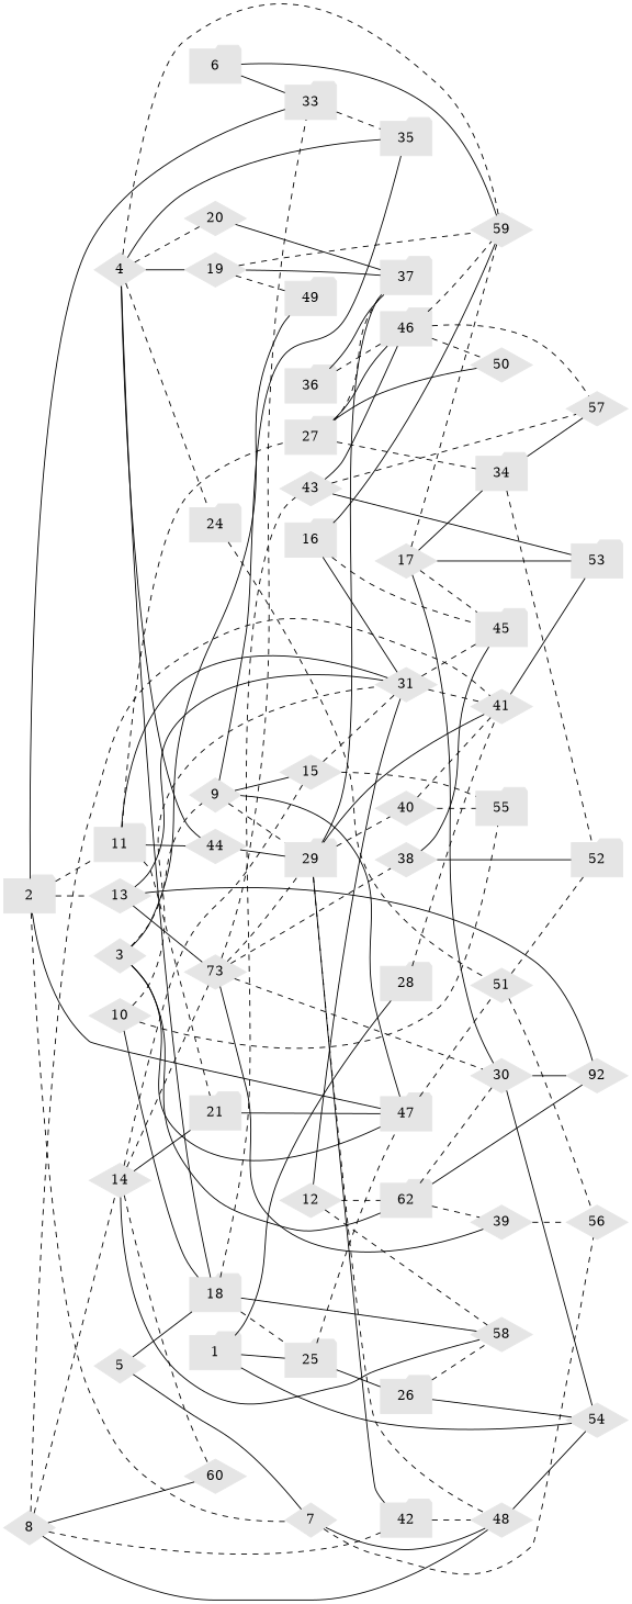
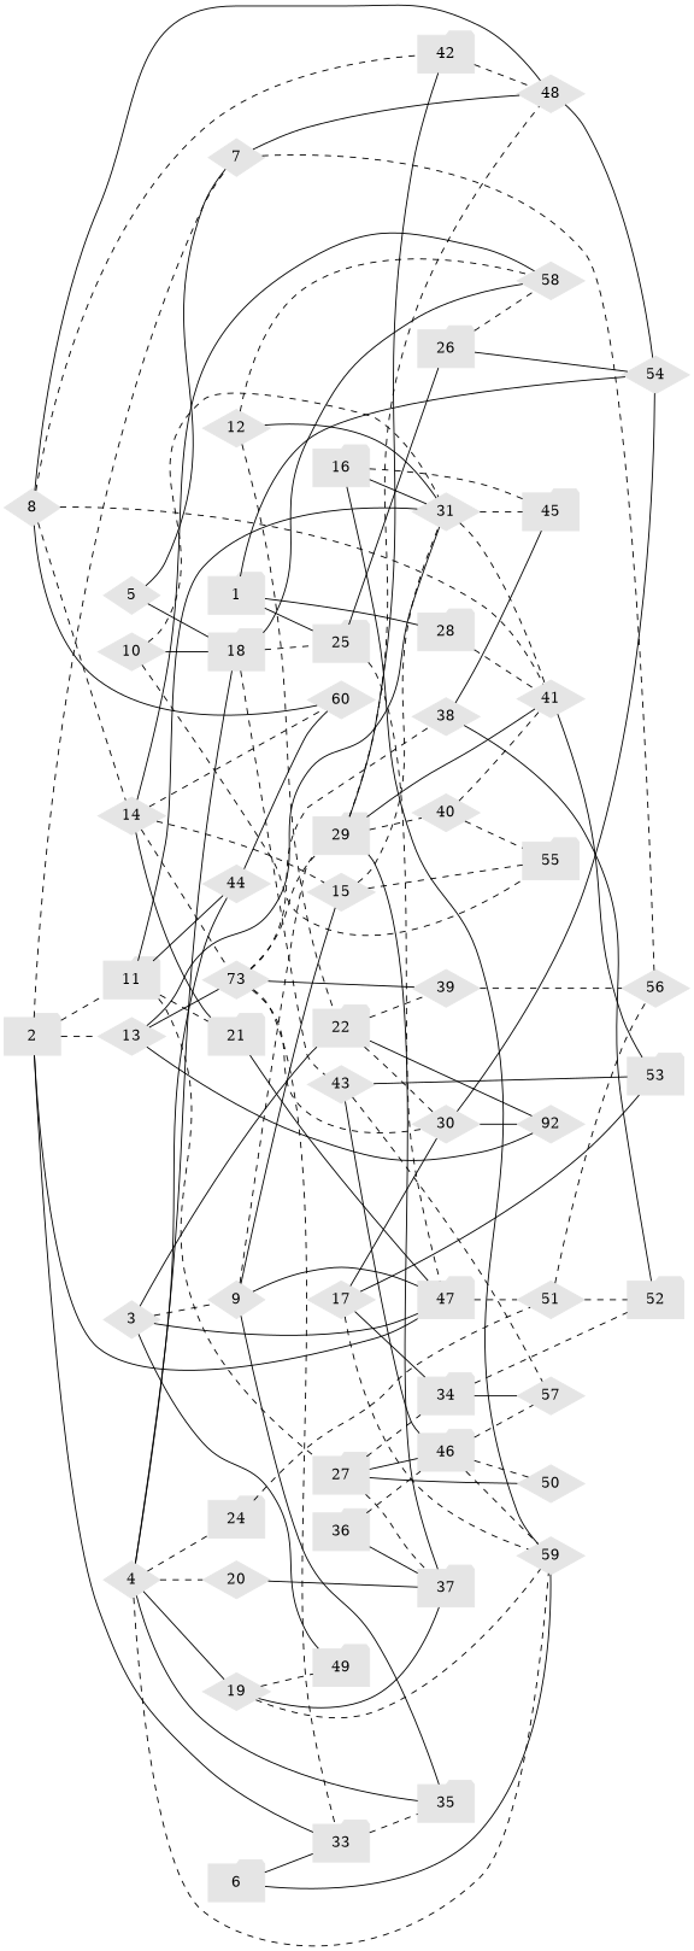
  graph {
    rankdir=LR
    node [color=gray90 shape=diamond style=filled]
    edge [style=solid]
    1 [shape=folder]
    25 [shape=folder]
    28 [shape=folder]
    54
    47 [shape=folder]
    26 [shape=folder]
    41
    2 [shape=folder]
    7
    11 [shape=folder]
    13
    33 [shape=folder]
    48
    56
    44
    31
    21 [shape=folder]
    27 [shape=folder]
    n19 [label=73]
    n20 [label=92]
    35 [shape=folder]
    51
    3
    9
-   22 [shape=folder label=62]
+   22 [shape=folder]
    49 [shape=folder]
    15
    29 [shape=folder]
    30
    39
    18 [shape=folder]
    4
    19
    20
    24 [shape=folder]
    59
    58
    43
    37 [shape=folder]
    60
    5
    6 [shape=folder]
    8
    14
    42 [shape=folder]
    53 [shape=folder]
    55 [shape=folder]
    40
    10
    45 [shape=folder]
    34 [shape=folder]
    46 [shape=folder]
    50
    12
    38
    16 [shape=folder]
    17
    52 [shape=folder]
    57
    36 [shape=folder]
    1 -- 25
    1 -- 28
    1 -- 54
    25 -- 47 [style=dashed]
    25 -- 26
    28 -- 41 [style=dashed]
    47 -- 51 [style=dashed]
    26 -- 54
    26 -- 58 [style=dashed]
    41 -- 53
    2 -- 47
    2 -- 7 [style=dashed]
    2 -- 11 [style=dashed]
    2 -- 13 [style=dashed]
    2 -- 33
    7 -- 48
    7 -- 56 [style=dashed]
    11 -- 44
    11 -- 31
    11 -- 21 [style=dashed]
    11 -- 27 [style=dashed]
    13 -- 31
    13 -- n19
    13 -- n20
    33 -- 35 [style=dashed]
    48 -- 54
-   44 -- 29
+   44 -- 60
    31 -- 41 [style=dashed]
    31 -- 45 [style=dashed]
    21 -- 47
    27 -- 37 [style=dashed]
    27 -- 34 [style=dashed]
    27 -- 46
    27 -- 50
    n19 -- 33 [style=dashed]
    n19 -- 29 [style=dashed]
    n19 -- 30 [style=dashed]
    n19 -- 39
    n19 -- 38 [style=dashed]
    51 -- 56 [style=dashed]
    51 -- 52 [style=dashed]
    3 -- 47
    3 -- 9 [style=dashed]
    3 -- 22
    3 -- 49
    9 -- 47
    9 -- 35
    9 -- 15
    9 -- 29 [style=dashed]
    22 -- n20
    22 -- 30 [style=dashed]
    22 -- 39 [style=dashed]
    15 -- 31 [style=dashed]
    15 -- 55 [style=dashed]
    29 -- 41
    29 -- 48 [style=dashed]
    29 -- 37
    29 -- 42
    29 -- 40 [style=dashed]
    30 -- 54
    30 -- n20
    39 -- 56 [style=dashed]
    18 -- 25 [style=dashed]
    18 -- 58
    18 -- 43 [style=dashed]
    4 -- 44
    4 -- 35
    4 -- 18
    4 -- 19
    4 -- 20 [style=dashed]
    4 -- 24 [style=dashed]
    4 -- 59 [style=dashed]
    19 -- 49 [style=dashed]
    19 -- 59 [style=dashed]
    19 -- 37
    20 -- 37
    24 -- 51 [style=dashed]
    43 -- 53
    43 -- 46
    43 -- 57 [style=dashed]
    5 -- 7
    5 -- 18
    6 -- 33
    6 -- 59
    8 -- 41 [style=dashed]
    8 -- 48
    8 -- 60
    8 -- 14 [style=dashed]
    8 -- 42 [style=dashed]
    14 -- 21
    14 -- n19 [style=dashed]
    14 -- 15 [style=dashed]
    14 -- 58
    14 -- 60 [style=dashed]
    42 -- 48 [style=dashed]
    40 -- 41 [style=dashed]
    40 -- 55 [style=dashed]
    10 -- 31 [style=dashed]
    10 -- 18
    10 -- 55 [style=dashed]
    34 -- 52 [style=dashed]
    34 -- 57
    46 -- 59 [style=dashed]
    46 -- 50 [style=dashed]
    46 -- 57 [style=dashed]
    12 -- 31
    12 -- 22 [style=dashed]
    12 -- 58 [style=dashed]
    38 -- 45
    38 -- 52
    16 -- 31
    16 -- 59
    16 -- 45 [style=dashed]
    17 -- 30
    17 -- 59 [style=dashed]
    17 -- 53
-   17 -- 45 [style=dashed]
    17 -- 34
    36 -- 37
    36 -- 46 [style=dashed]
  }
